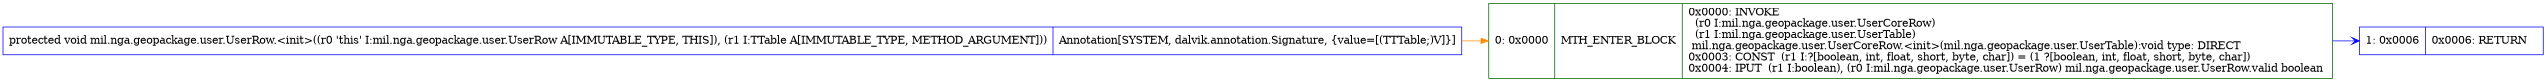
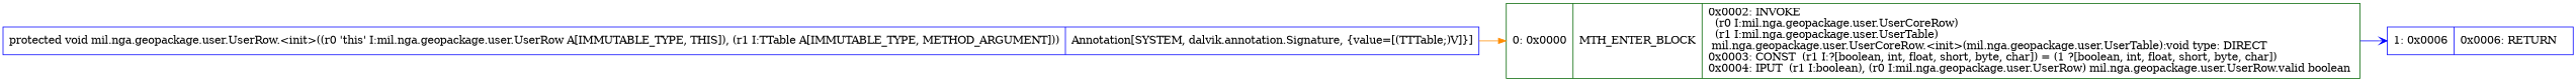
  digraph {
    rankdir=LR
    node [shape=record color=blue]
-   n1 [label="{0\:\ 0x0000|MTH_ENTER_BLOCK\l|0x0000: INVOKE  \l  (r0 I:mil.nga.geopackage.user.UserCoreRow)\l  (r1 I:mil.nga.geopackage.user.UserTable)\l mil.nga.geopackage.user.UserCoreRow.\<init\>(mil.nga.geopackage.user.UserTable):void type: DIRECT \l0x0003: CONST  (r1 I:?[boolean, int, float, short, byte, char]) = (1 ?[boolean, int, float, short, byte, char]) \l0x0004: IPUT  (r1 I:boolean), (r0 I:mil.nga.geopackage.user.UserRow) mil.nga.geopackage.user.UserRow.valid boolean \l}" color=darkgreen]
+   n1 [label="{0\:\ 0x0000|MTH_ENTER_BLOCK\l|0x0002: INVOKE  \l  (r0 I:mil.nga.geopackage.user.UserCoreRow)\l  (r1 I:mil.nga.geopackage.user.UserTable)\l mil.nga.geopackage.user.UserCoreRow.\<init\>(mil.nga.geopackage.user.UserTable):void type: DIRECT \l0x0003: CONST  (r1 I:?[boolean, int, float, short, byte, char]) = (1 ?[boolean, int, float, short, byte, char]) \l0x0004: IPUT  (r1 I:boolean), (r0 I:mil.nga.geopackage.user.UserRow) mil.nga.geopackage.user.UserRow.valid boolean \l}" color=darkgreen]
    n2 [label="{1\:\ 0x0006|0x0006: RETURN   \l}"]
    n3 [label="{protected void mil.nga.geopackage.user.UserRow.\<init\>((r0 'this' I:mil.nga.geopackage.user.UserRow A[IMMUTABLE_TYPE, THIS]), (r1 I:TTable A[IMMUTABLE_TYPE, METHOD_ARGUMENT]))  | Annotation[SYSTEM, dalvik.annotation.Signature, \{value=[(TTTable;)V]\}]\l}"]
    n1 -> n2 [color=blue arrowhead=vee]
    n3 -> n1 [color=darkorange arrowhead=normal]
  }
